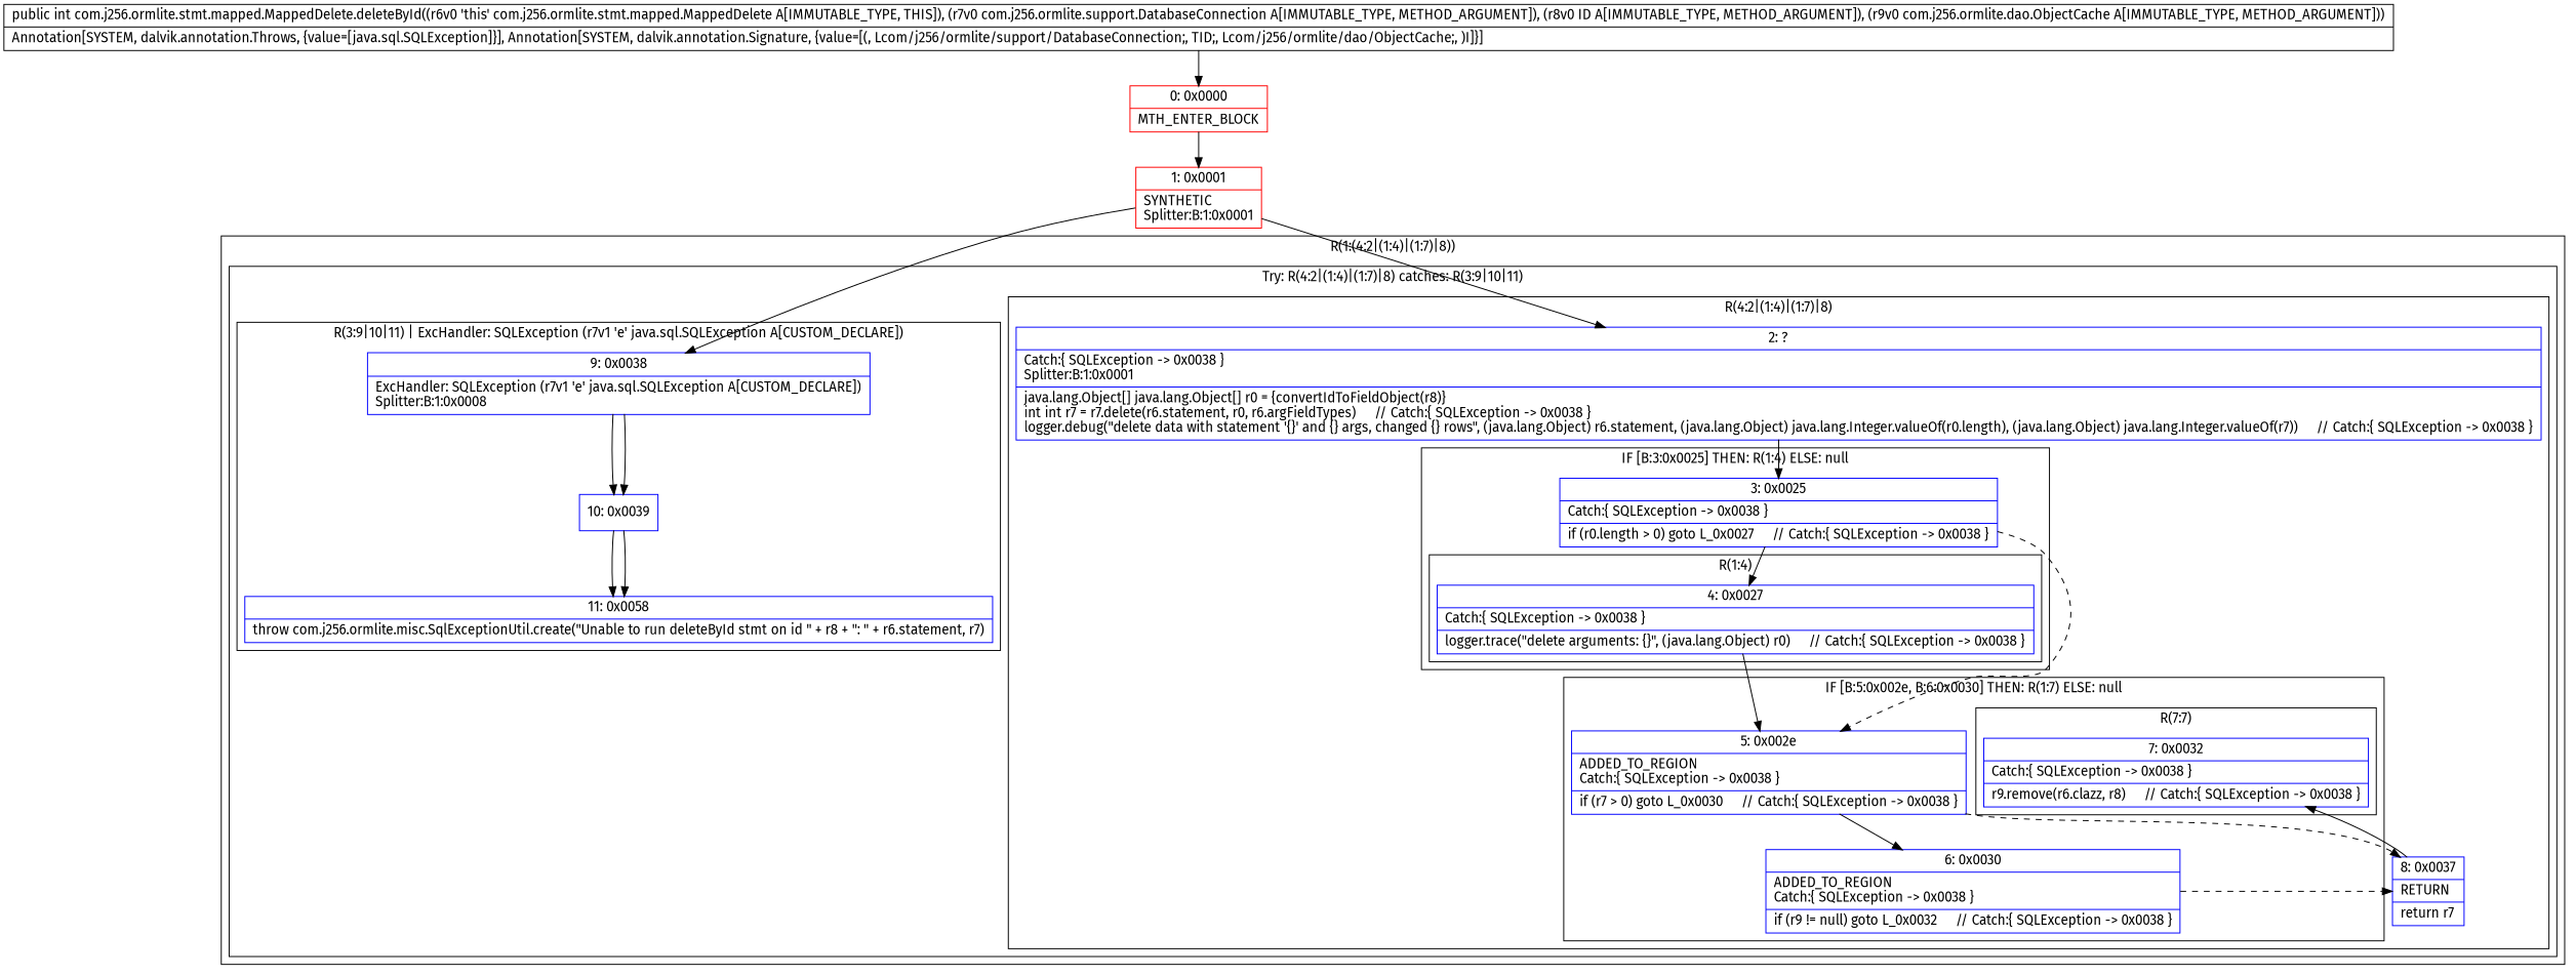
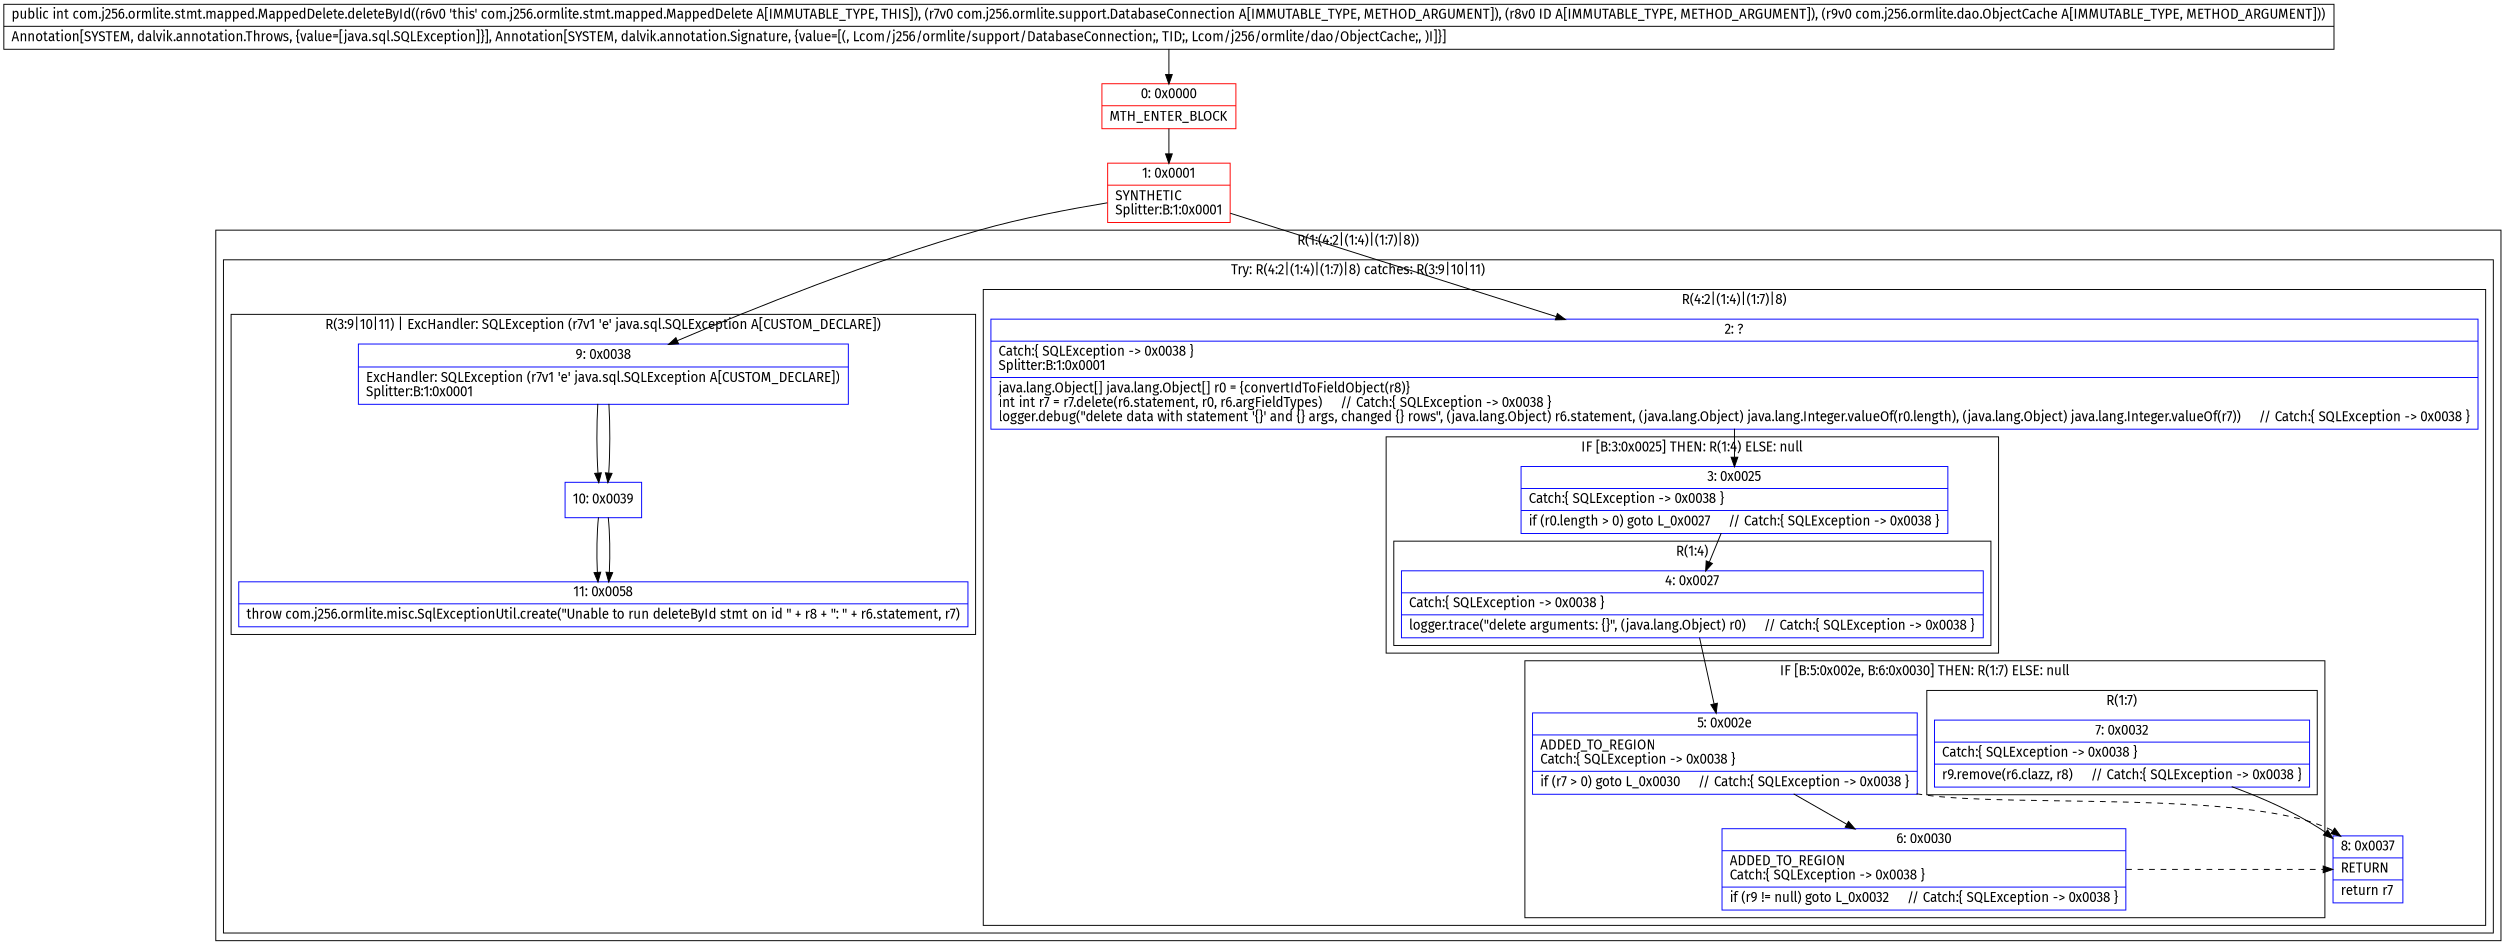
  digraph {
    fontname="Fira Sans"
    node [color=blue fontname="Fira Sans" shape=record]
    edge [fontname="Fira Sans"]
    n1 [label="{4\:\ 0x0027|Catch:\{ SQLException \-\> 0x0038 \}\l|logger.trace(\"delete arguments: \{\}\", (java.lang.Object) r0)     \/\/ Catch:\{ SQLException \-\> 0x0038 \}\l}"]
    n2 [label="{3\:\ 0x0025|Catch:\{ SQLException \-\> 0x0038 \}\l|if (r0.length \> 0) goto L_0x0027     \/\/ Catch:\{ SQLException \-\> 0x0038 \}\l}"]
    n3 [label="{7\:\ 0x0032|Catch:\{ SQLException \-\> 0x0038 \}\l|r9.remove(r6.clazz, r8)     \/\/ Catch:\{ SQLException \-\> 0x0038 \}\l}"]
    n4 [label="{5\:\ 0x002e|ADDED_TO_REGION\lCatch:\{ SQLException \-\> 0x0038 \}\l|if (r7 \> 0) goto L_0x0030     \/\/ Catch:\{ SQLException \-\> 0x0038 \}\l}"]
    n5 [label="{6\:\ 0x0030|ADDED_TO_REGION\lCatch:\{ SQLException \-\> 0x0038 \}\l|if (r9 != null) goto L_0x0032     \/\/ Catch:\{ SQLException \-\> 0x0038 \}\l}"]
    n6 [label="{2\:\ ?|Catch:\{ SQLException \-\> 0x0038 \}\lSplitter:B:1:0x0001\l|java.lang.Object[] java.lang.Object[] r0 = \{convertIdToFieldObject(r8)\}\lint int r7 = r7.delete(r6.statement, r0, r6.argFieldTypes)     \/\/ Catch:\{ SQLException \-\> 0x0038 \}\llogger.debug(\"delete data with statement '\{\}' and \{\} args, changed \{\} rows\", (java.lang.Object) r6.statement, (java.lang.Object) java.lang.Integer.valueOf(r0.length), (java.lang.Object) java.lang.Integer.valueOf(r7))     \/\/ Catch:\{ SQLException \-\> 0x0038 \}\l}"]
    n7 [label="{8\:\ 0x0037|RETURN\l|return r7\l}"]
-   n8 [label="{9\:\ 0x0038|ExcHandler: SQLException (r7v1 'e' java.sql.SQLException A[CUSTOM_DECLARE])\lSplitter:B:1:0x0008\l}"]
+   n8 [label="{9\:\ 0x0038|ExcHandler: SQLException (r7v1 'e' java.sql.SQLException A[CUSTOM_DECLARE])\lSplitter:B:1:0x0001\l}"]
    n9 [label="{10\:\ 0x0039}"]
    n10 [label="{11\:\ 0x0058|throw com.j256.ormlite.misc.SqlExceptionUtil.create(\"Unable to run deleteById stmt on id \" + r8 + \": \" + r6.statement, r7)\l}"]
    n11 [color=red label="{0\:\ 0x0000|MTH_ENTER_BLOCK\l}"]
    n12 [color=red label="{1\:\ 0x0001|SYNTHETIC\lSplitter:B:1:0x0001\l}"]
    n13 [label="{public int com.j256.ormlite.stmt.mapped.MappedDelete.deleteById((r6v0 'this' com.j256.ormlite.stmt.mapped.MappedDelete A[IMMUTABLE_TYPE, THIS]), (r7v0 com.j256.ormlite.support.DatabaseConnection A[IMMUTABLE_TYPE, METHOD_ARGUMENT]), (r8v0 ID A[IMMUTABLE_TYPE, METHOD_ARGUMENT]), (r9v0 com.j256.ormlite.dao.ObjectCache A[IMMUTABLE_TYPE, METHOD_ARGUMENT]))  | Annotation[SYSTEM, dalvik.annotation.Throws, \{value=[java.sql.SQLException]\}], Annotation[SYSTEM, dalvik.annotation.Signature, \{value=[(, Lcom\/j256\/ormlite\/support\/DatabaseConnection;, TID;, Lcom\/j256\/ormlite\/dao\/ObjectCache;, )I]\}]\l}" color=""]
    subgraph cluster_1 {
      label="R(1:(4:2|(1:4)|(1:7)|8))"
      subgraph cluster_2 {
        label="Try: R(4:2|(1:4)|(1:7)|8) catches: R(3:9|10|11)"
        subgraph cluster_3 {
          label="R(4:2|(1:4)|(1:7)|8)"
          n6
          n7
          subgraph cluster_4 {
            label="IF [B:3:0x0025] THEN: R(1:4) ELSE: null"
            n2
            subgraph cluster_5 {
              label="R(1:4)"
              n1
            }
          }
          subgraph cluster_6 {
            label="IF [B:5:0x002e, B:6:0x0030] THEN: R(1:7) ELSE: null"
            n4
            n5
            subgraph cluster_7 {
-             label="R(7:7)"
+             label="R(1:7)"
              n3
            }
          }
        }
        subgraph cluster_8 {
          label="R(3:9|10|11) | ExcHandler: SQLException (r7v1 'e' java.sql.SQLException A[CUSTOM_DECLARE])\l"
          n8
          n9
          n10
        }
      }
    }
    subgraph cluster_9 {
      label="R(3:9|10|11) | ExcHandler: SQLException (r7v1 'e' java.sql.SQLException A[CUSTOM_DECLARE])\l"
    }
    n1 -> n4
    n2 -> n1
-   n2 -> n4 [style=dashed]
-   n7 -> n3
+   n3 -> n7
    n4 -> n5
    n4 -> n7 [style=dashed]
    n5 -> n7 [style=dashed]
    n6 -> n2
    n8 -> n9
    n8 -> n9
    n9 -> n10
    n9 -> n10
    n11 -> n12
    n12 -> n6
    n12 -> n8
    n13 -> n11
  }
